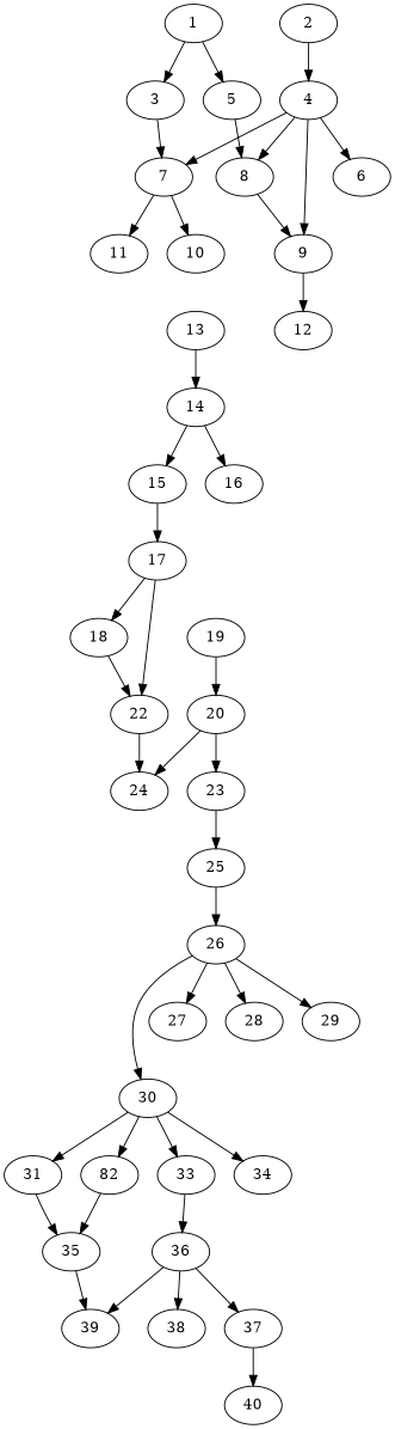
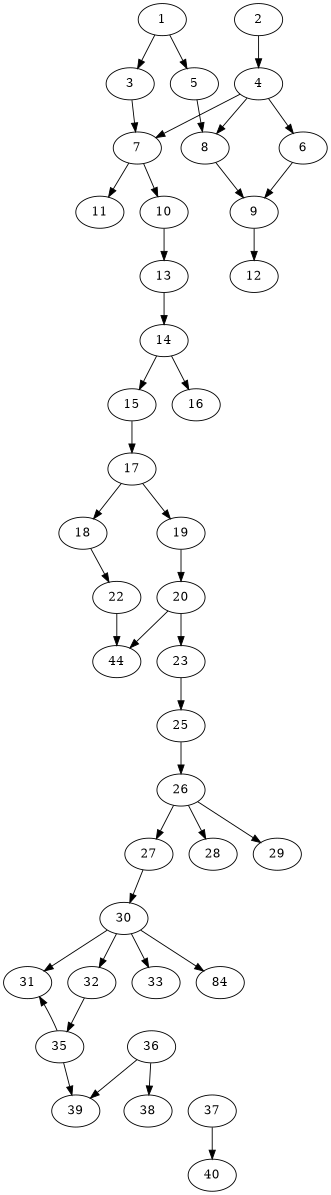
  digraph {
    node [alpha=0.17]
    1 [alpha=0.07 expect_size=32197632]
    3 [alpha=0.18 expect_size=37046272]
    5 [alpha=0.09 expect_size=13254656]
    7 [expect_size=5315584]
    8 [alpha=0.19 expect_size=41675776]
    10 [alpha=0.14 expect_size=41583616]
    11 [alpha=0.04 expect_size=45824000]
    9 [alpha=0.01 expect_size=48167936]
    2 [alpha=0.04 expect_size=11838464]
    4 [alpha=0.16 expect_size=39059456]
    6 [alpha=0.11 expect_size=43131904]
    13 [alpha=0.11 expect_size=24958976]
    12 [alpha=0.13 expect_size=15717376]
    14 [alpha=0.06 expect_size=20695040]
    15 [alpha=0.12 expect_size=10654720]
    16 [alpha=0.05 expect_size=32219136]
    17 [alpha=0.19 expect_size=11046912]
    18 [alpha=0.20 expect_size=51952640]
    19 [alpha=0.15 expect_size=48517120]
    22 [alpha=0.03 expect_size=47434752]
    20 [alpha=0.16 expect_size=51571712]
-   24 [alpha=0.14 expect_size=11290624]
+   24 [alpha=0.14 expect_size=11290624 label=44]
    23 [alpha=0.11 expect_size=32081920]
    25 [alpha=0.20 expect_size=24829952]
    26 [alpha=0.02 expect_size=5496832]
    27 [alpha=0.04 expect_size=17502208]
    28 [alpha=0.01 expect_size=15259648]
    29 [expect_size=15185920]
    30 [alpha=0.08 expect_size=51369984]
    31 [expect_size=41764864]
-   32 [alpha=0.10 expect_size=13324288 label=82]
+   32 [alpha=0.10 expect_size=13324288]
    33 [alpha=0.11 expect_size=19831808]
-   34 [alpha=0.18 expect_size=45905920]
+   34 [alpha=0.18 expect_size=45905920 label=84]
    35 [alpha=0.08 expect_size=30992384]
    36 [alpha=0.10 expect_size=30287872]
    39 [alpha=0.19 expect_size=47126528]
    37 [alpha=0.14 expect_size=34497536]
    38 [expect_size=43694080]
    40 [alpha=0.01 expect_size=40534016]
    1 -> 3
    1 -> 5
    3 -> 7
    5 -> 8
    7 -> 10
    7 -> 11
    8 -> 9
+   10 -> 13
    9 -> 12
    2 -> 4
    4 -> 7
    4 -> 8
    4 -> 6
-   4 -> 9
+   6 -> 9
    13 -> 14
    14 -> 15
    14 -> 16
    15 -> 17
    17 -> 18
-   17 -> 22
+   17 -> 19
    18 -> 22
    19 -> 20
    22 -> 24
    20 -> 24
    20 -> 23
    23 -> 25
    25 -> 26
    26 -> 27
    26 -> 28
    26 -> 29
-   26 -> 30
+   27 -> 30
    30 -> 31
    30 -> 32
    30 -> 33
    30 -> 34
-   31 -> 35
+   35 -> 31
    32 -> 35
-   33 -> 36
    35 -> 39
    36 -> 39
-   36 -> 37
    36 -> 38
    37 -> 40
  }
